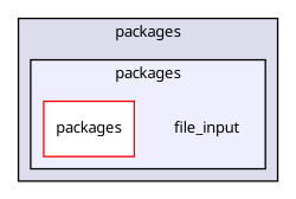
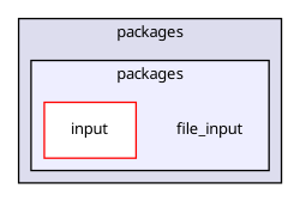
  digraph {
    compound=true
    node [fontname="FreeSans.ttf" fontsize=10]
    n1 [label=file_input shape=plaintext]
-   n2 [color=red fillcolor=white label=packages shape=box style=filled]
+   n2 [color=red fillcolor=white label=input shape=box style=filled]
    subgraph cluster_1 {
      bgcolor="#ddddee"
      fontname="FreeSans.ttf"
      fontsize=10
      label=packages
      pencolor=black
      subgraph cluster_2 {
        bgcolor="#eeeeff"
        fontname="FreeSans.ttf"
        fontsize=10
        pencolor=black
        n1
        n2
      }
    }
  }
